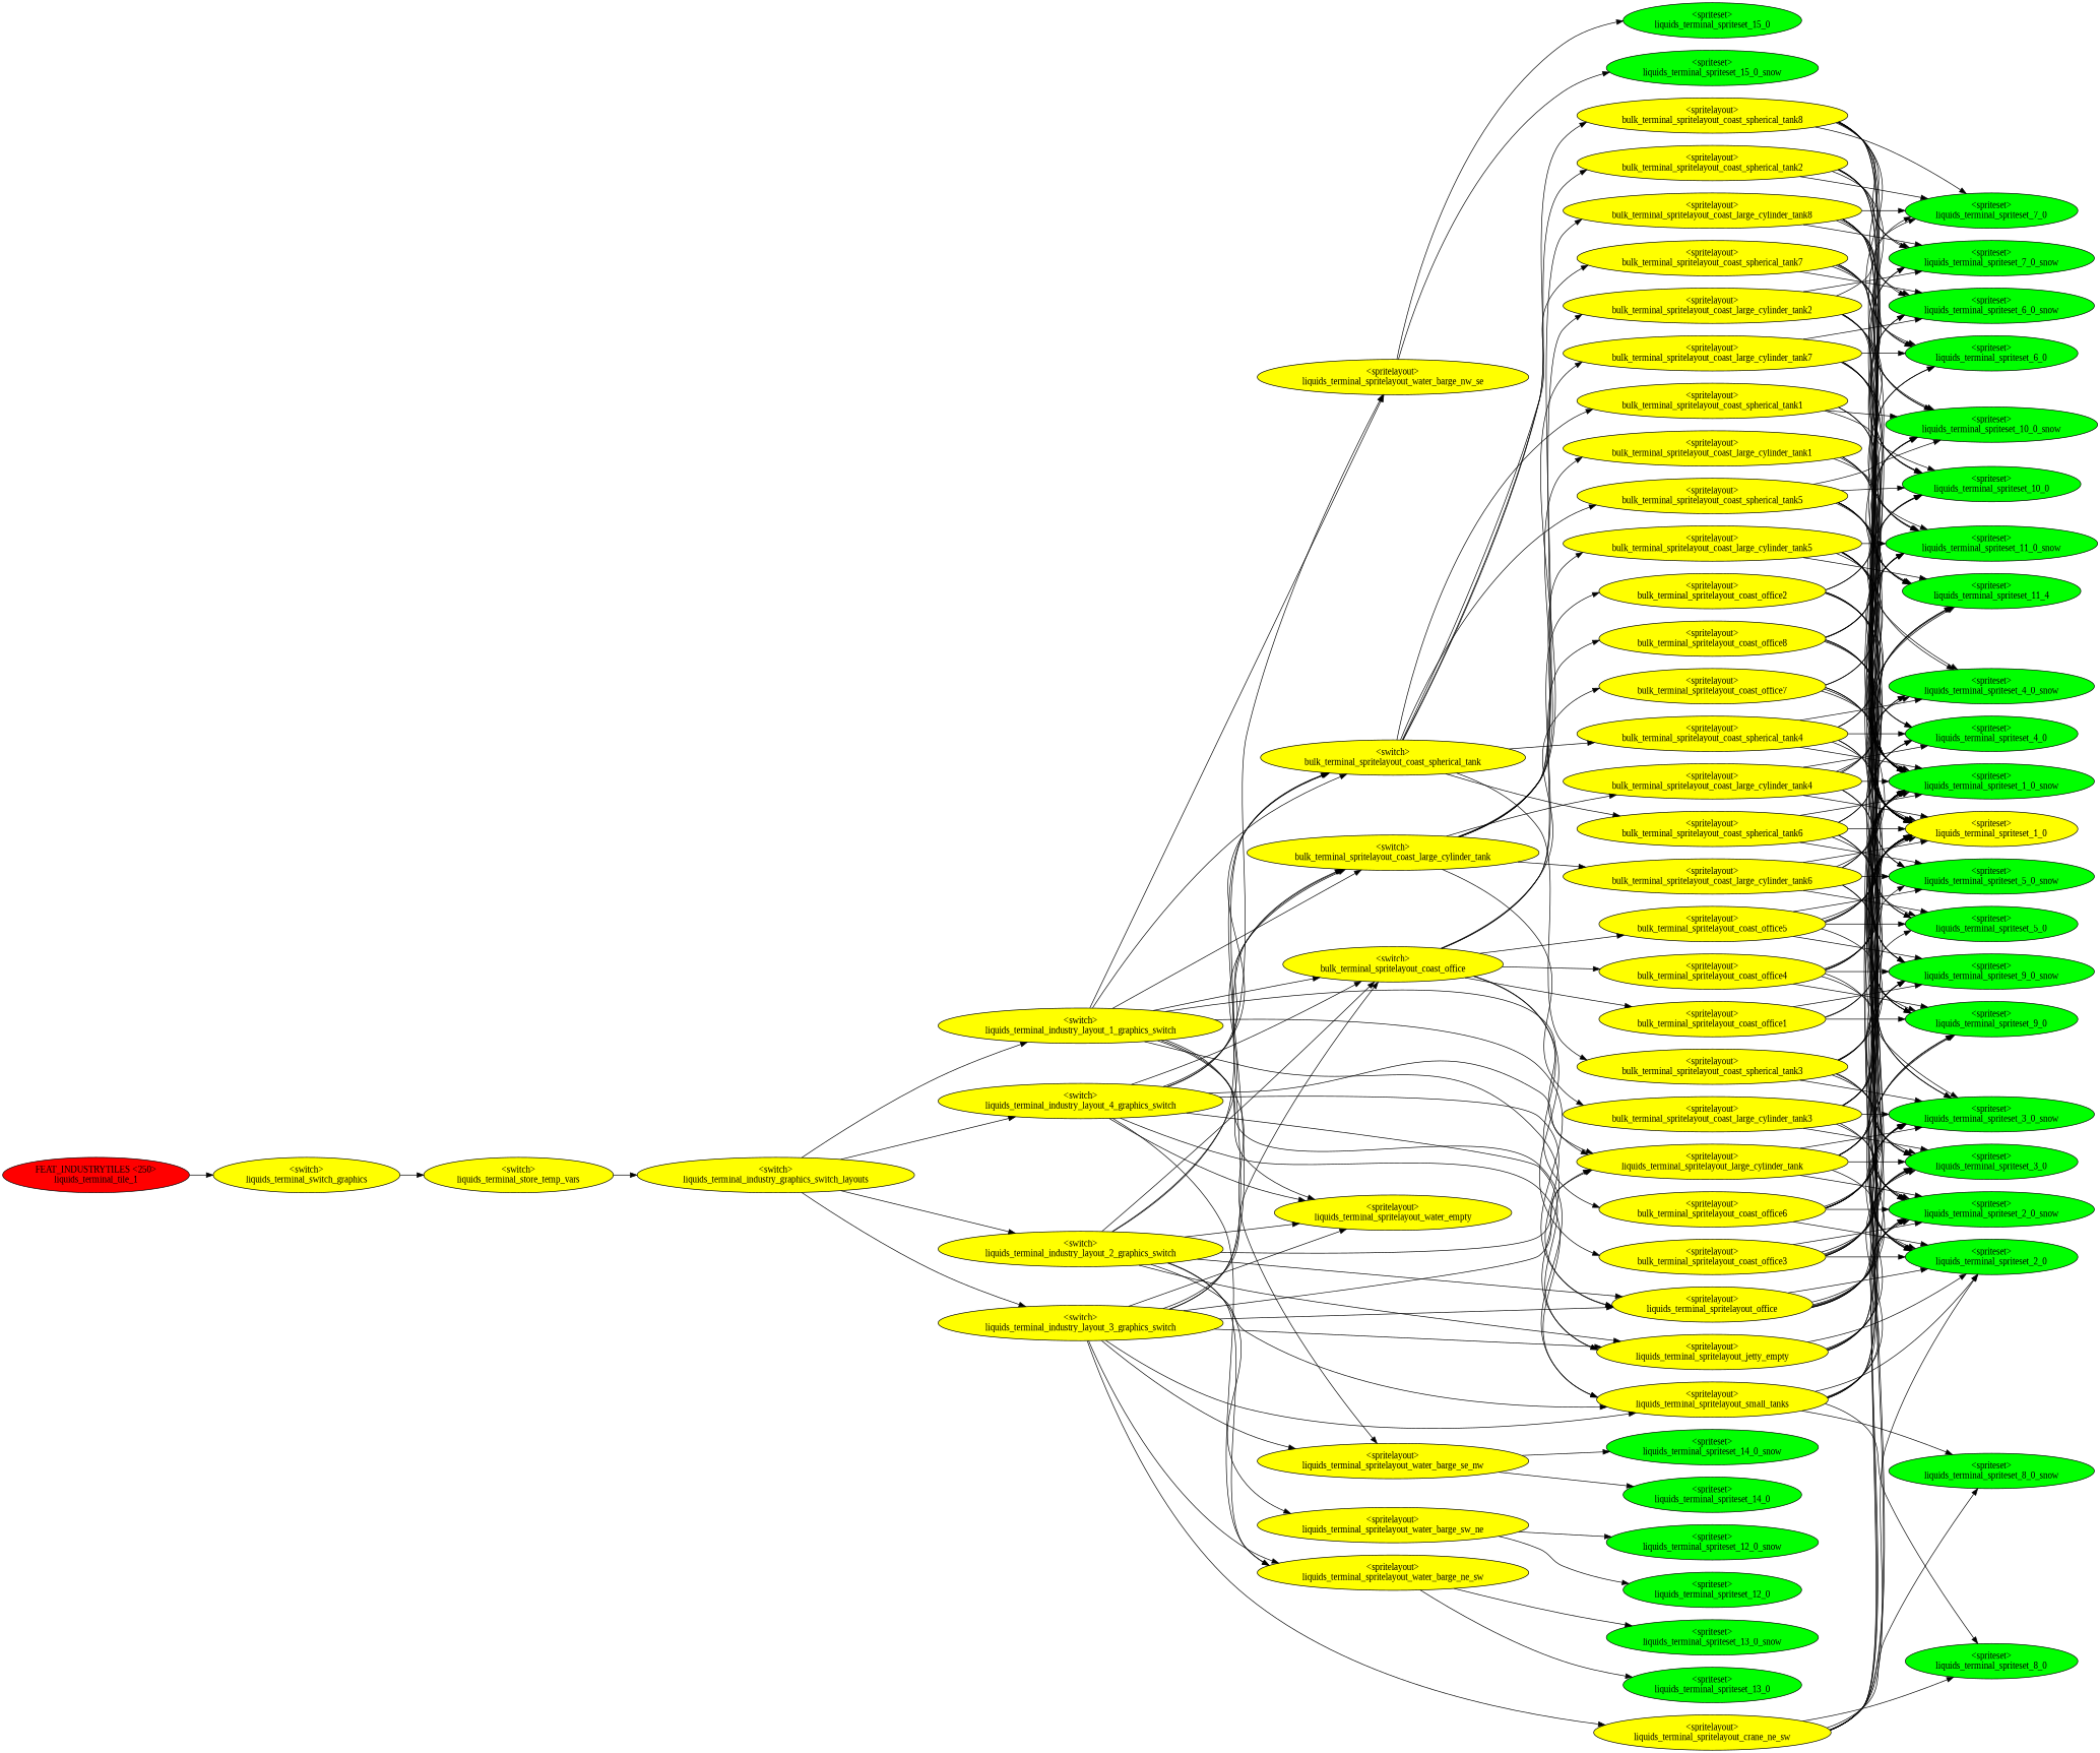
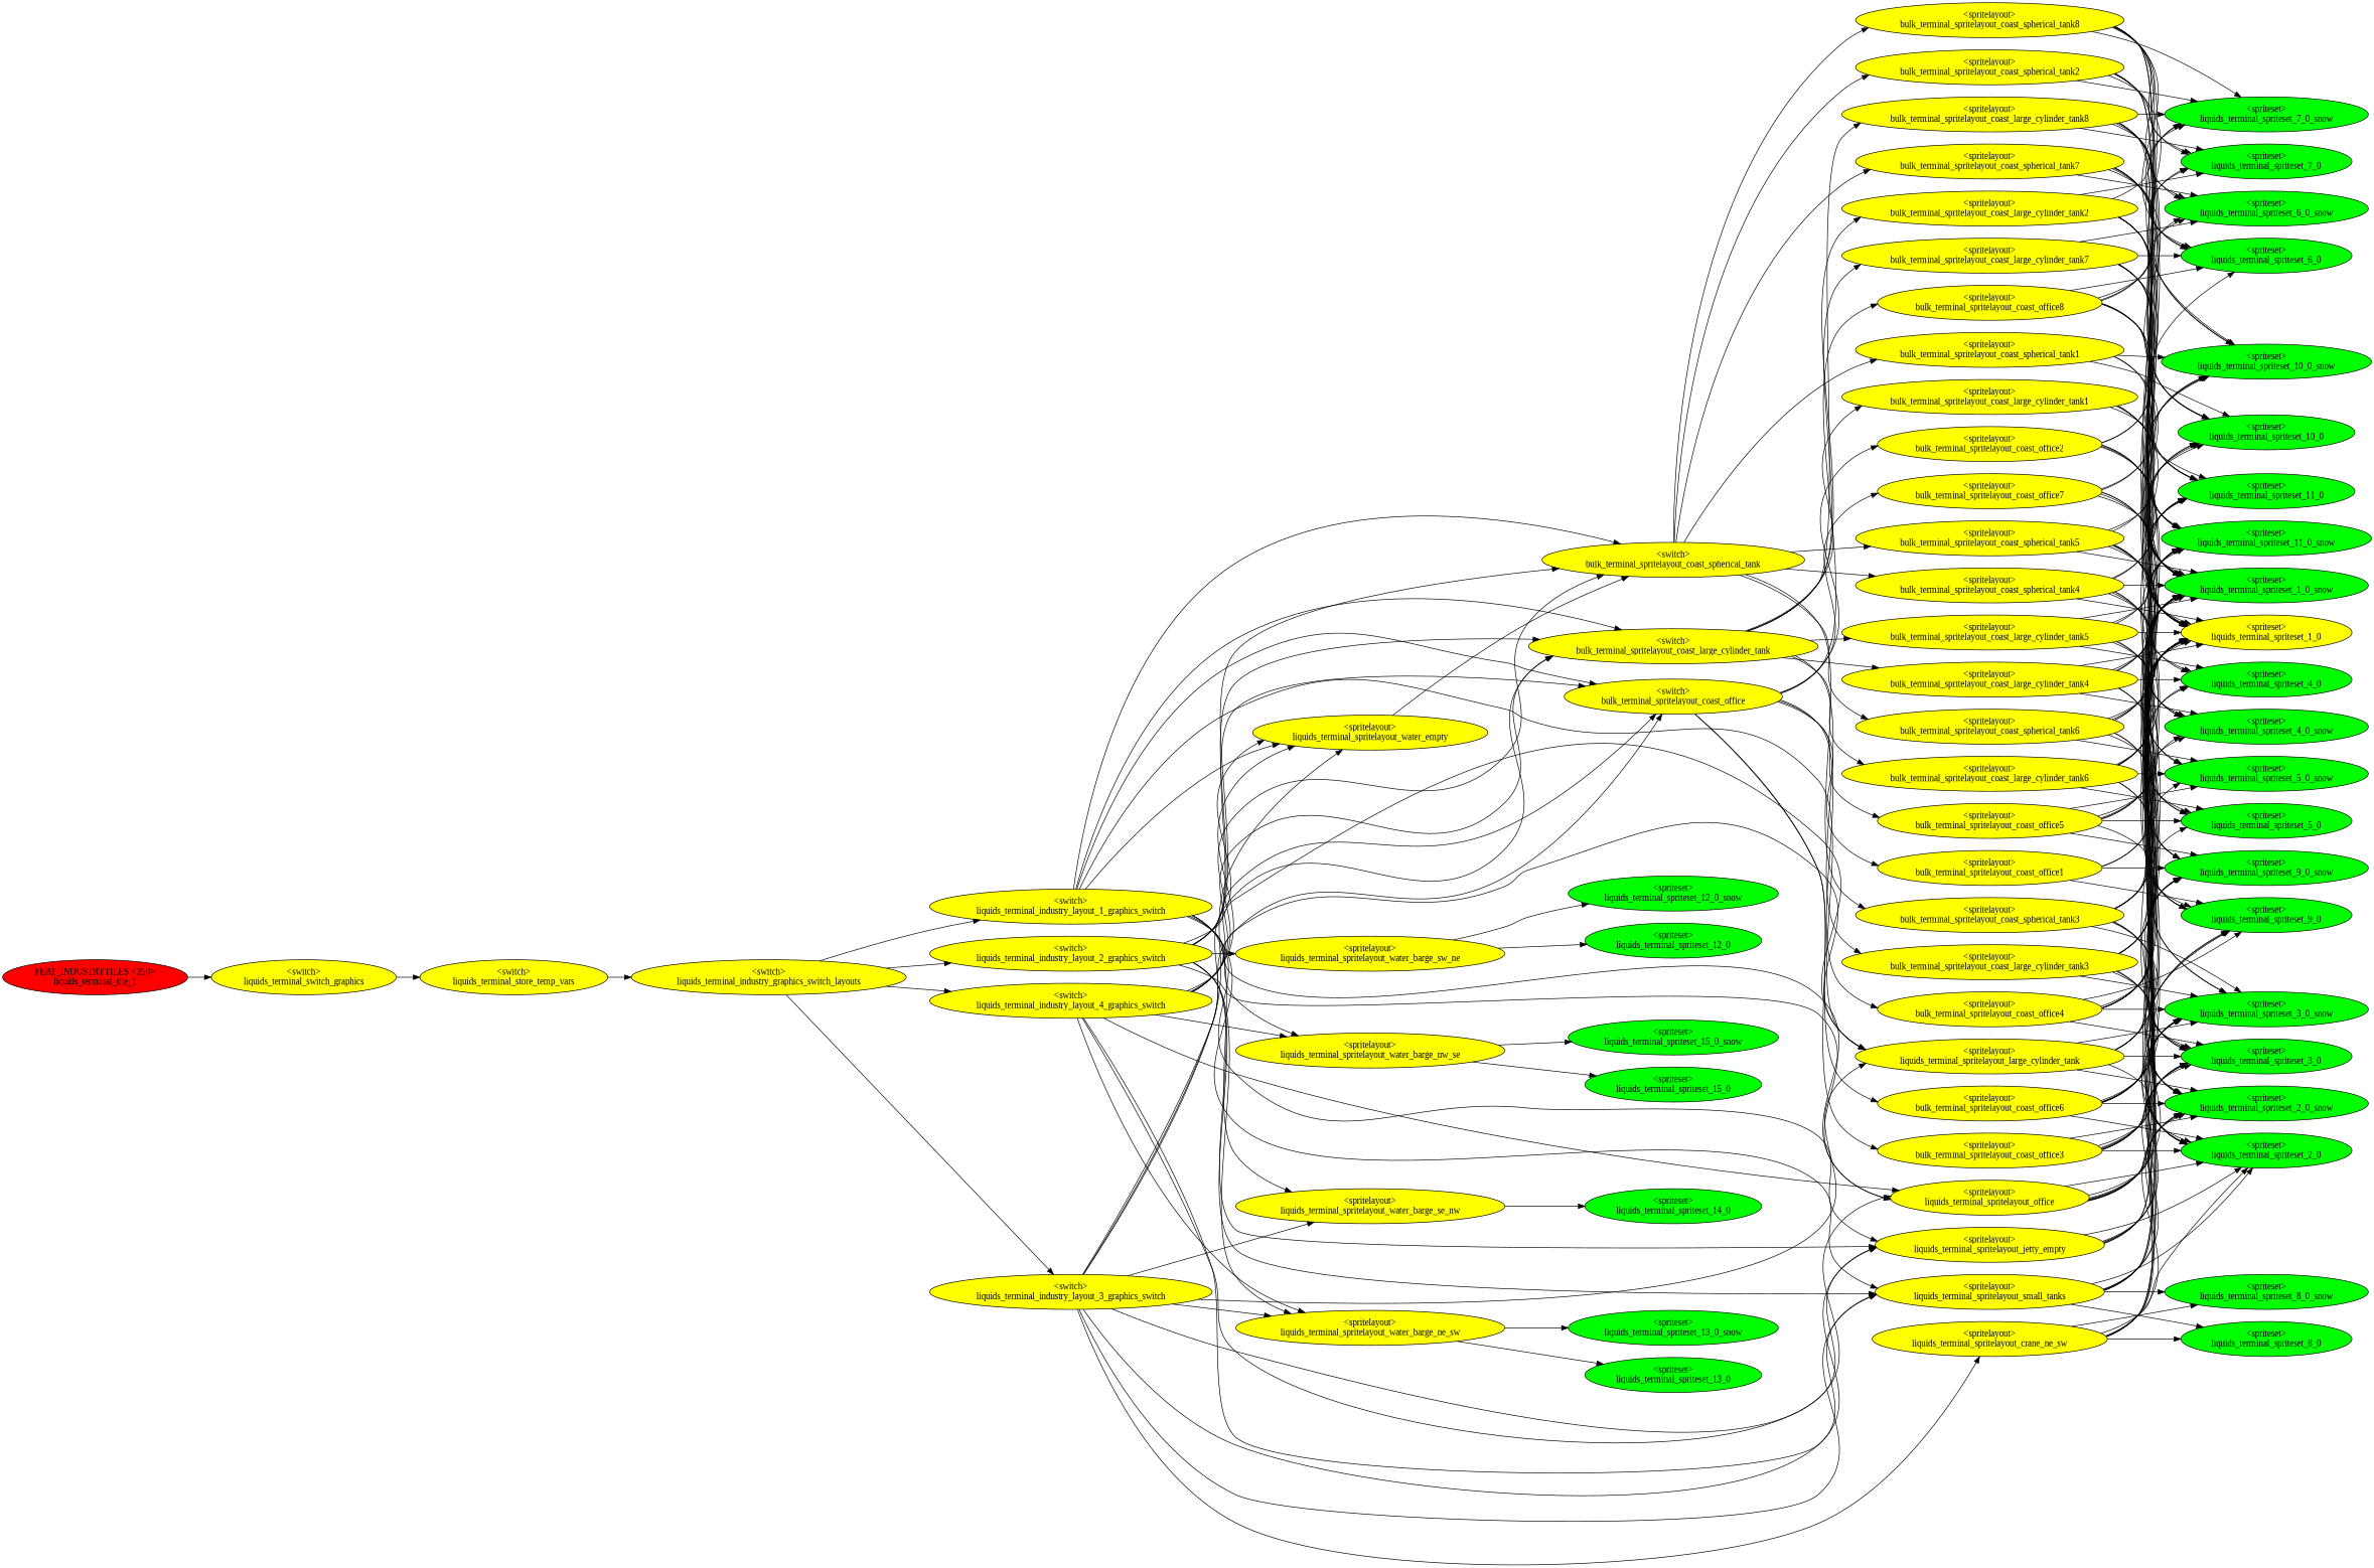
  digraph {
    fontname="Liberation Serif"
    rankdir=LR
    node [fillcolor=yellow fontname="Liberation Serif" style=filled]
    edge [fontname="Liberation Serif"]
    n1 [label="<spriteset>\nliquids_terminal_spriteset_1_0"]
    n2 [fillcolor=green label="<spriteset>\nliquids_terminal_spriteset_1_0_snow"]
    n3 [fillcolor=green label="<spriteset>\nliquids_terminal_spriteset_2_0"]
    n4 [fillcolor=green label="<spriteset>\nliquids_terminal_spriteset_2_0_snow"]
    n5 [fillcolor=green label="<spriteset>\nliquids_terminal_spriteset_3_0"]
    n6 [fillcolor=green label="<spriteset>\nliquids_terminal_spriteset_3_0_snow"]
    n7 [fillcolor=green label="<spriteset>\nliquids_terminal_spriteset_4_0"]
    n8 [fillcolor=green label="<spriteset>\nliquids_terminal_spriteset_4_0_snow"]
    n9 [fillcolor=green label="<spriteset>\nliquids_terminal_spriteset_5_0"]
    n10 [fillcolor=green label="<spriteset>\nliquids_terminal_spriteset_5_0_snow"]
    n11 [fillcolor=green label="<spriteset>\nliquids_terminal_spriteset_6_0"]
    n12 [fillcolor=green label="<spriteset>\nliquids_terminal_spriteset_6_0_snow"]
    n13 [fillcolor=green label="<spriteset>\nliquids_terminal_spriteset_7_0"]
    n14 [fillcolor=green label="<spriteset>\nliquids_terminal_spriteset_7_0_snow"]
    n15 [fillcolor=green label="<spriteset>\nliquids_terminal_spriteset_8_0"]
    n16 [fillcolor=green label="<spriteset>\nliquids_terminal_spriteset_8_0_snow"]
    n17 [fillcolor=green label="<spriteset>\nliquids_terminal_spriteset_9_0"]
    n18 [fillcolor=green label="<spriteset>\nliquids_terminal_spriteset_9_0_snow"]
    n19 [fillcolor=green label="<spriteset>\nliquids_terminal_spriteset_10_0"]
    n20 [fillcolor=green label="<spriteset>\nliquids_terminal_spriteset_10_0_snow"]
-   n21 [fillcolor=green label="<spriteset>\nliquids_terminal_spriteset_11_4"]
+   n21 [fillcolor=green label="<spriteset>\nliquids_terminal_spriteset_11_0"]
    n22 [fillcolor=green label="<spriteset>\nliquids_terminal_spriteset_11_0_snow"]
    n23 [fillcolor=green label="<spriteset>\nliquids_terminal_spriteset_12_0"]
    n24 [fillcolor=green label="<spriteset>\nliquids_terminal_spriteset_12_0_snow"]
    n25 [fillcolor=green label="<spriteset>\nliquids_terminal_spriteset_13_0"]
    n26 [fillcolor=green label="<spriteset>\nliquids_terminal_spriteset_13_0_snow"]
    n27 [fillcolor=green label="<spriteset>\nliquids_terminal_spriteset_14_0"]
-   n28 [fillcolor=green label="<spriteset>\nliquids_terminal_spriteset_14_0_snow"]
    n29 [fillcolor=green label="<spriteset>\nliquids_terminal_spriteset_15_0"]
    n30 [fillcolor=green label="<spriteset>\nliquids_terminal_spriteset_15_0_snow"]
    n31 [label="<spritelayout>\nliquids_terminal_spritelayout_small_tanks"]
    n32 [label="<spritelayout>\nbulk_terminal_spritelayout_coast_large_cylinder_tank1"]
    n33 [label="<spritelayout>\nbulk_terminal_spritelayout_coast_large_cylinder_tank2"]
    n34 [label="<spritelayout>\nbulk_terminal_spritelayout_coast_large_cylinder_tank3"]
    n35 [label="<spritelayout>\nbulk_terminal_spritelayout_coast_large_cylinder_tank4"]
    n36 [label="<spritelayout>\nbulk_terminal_spritelayout_coast_large_cylinder_tank5"]
    n37 [label="<spritelayout>\nbulk_terminal_spritelayout_coast_large_cylinder_tank6"]
    n38 [label="<spritelayout>\nbulk_terminal_spritelayout_coast_large_cylinder_tank7"]
    n39 [label="<spritelayout>\nbulk_terminal_spritelayout_coast_large_cylinder_tank8"]
    n40 [label="<spritelayout>\nbulk_terminal_spritelayout_coast_office1"]
    n41 [label="<spritelayout>\nbulk_terminal_spritelayout_coast_office2"]
    n42 [label="<spritelayout>\nbulk_terminal_spritelayout_coast_office3"]
    n43 [label="<spritelayout>\nbulk_terminal_spritelayout_coast_office4"]
    n44 [label="<spritelayout>\nbulk_terminal_spritelayout_coast_office5"]
    n45 [label="<spritelayout>\nbulk_terminal_spritelayout_coast_office6"]
    n46 [label="<spritelayout>\nbulk_terminal_spritelayout_coast_office7"]
    n47 [label="<spritelayout>\nbulk_terminal_spritelayout_coast_office8"]
    n48 [label="<spritelayout>\nbulk_terminal_spritelayout_coast_spherical_tank1"]
    n49 [label="<spritelayout>\nbulk_terminal_spritelayout_coast_spherical_tank2"]
    n50 [label="<spritelayout>\nbulk_terminal_spritelayout_coast_spherical_tank3"]
    n51 [label="<spritelayout>\nbulk_terminal_spritelayout_coast_spherical_tank4"]
    n52 [label="<spritelayout>\nbulk_terminal_spritelayout_coast_spherical_tank5"]
    n53 [label="<spritelayout>\nbulk_terminal_spritelayout_coast_spherical_tank6"]
    n54 [label="<spritelayout>\nbulk_terminal_spritelayout_coast_spherical_tank7"]
    n55 [label="<spritelayout>\nbulk_terminal_spritelayout_coast_spherical_tank8"]
    n56 [label="<spritelayout>\nliquids_terminal_spritelayout_water_barge_sw_ne"]
    n57 [label="<spritelayout>\nliquids_terminal_spritelayout_water_barge_ne_sw"]
    n58 [label="<spritelayout>\nliquids_terminal_spritelayout_water_barge_se_nw"]
    n59 [label="<spritelayout>\nliquids_terminal_spritelayout_water_barge_nw_se"]
    n60 [label="<spritelayout>\nliquids_terminal_spritelayout_water_empty"]
    n61 [label="<spritelayout>\nliquids_terminal_spritelayout_office"]
    n62 [label="<spritelayout>\nliquids_terminal_spritelayout_large_cylinder_tank"]
    n63 [label="<spritelayout>\nliquids_terminal_spritelayout_crane_ne_sw"]
    n64 [label="<spritelayout>\nliquids_terminal_spritelayout_jetty_empty"]
    n65 [label="<switch>\nbulk_terminal_spritelayout_coast_large_cylinder_tank"]
    n66 [label="<switch>\nbulk_terminal_spritelayout_coast_office"]
    n67 [label="<switch>\nbulk_terminal_spritelayout_coast_spherical_tank"]
    n68 [label="<switch>\nliquids_terminal_industry_layout_1_graphics_switch"]
    n69 [label="<switch>\nliquids_terminal_industry_layout_2_graphics_switch"]
    n70 [label="<switch>\nliquids_terminal_industry_layout_3_graphics_switch"]
    n71 [label="<switch>\nliquids_terminal_industry_layout_4_graphics_switch"]
    n72 [label="<switch>\nliquids_terminal_industry_graphics_switch_layouts"]
    n73 [label="<switch>\nliquids_terminal_store_temp_vars"]
    n74 [label="<switch>\nliquids_terminal_switch_graphics"]
    n75 [fillcolor=red label="FEAT_INDUSTRYTILES <250>\nliquids_terminal_tile_1"]
    n31 -> n1
    n31 -> n2
    n31 -> n3
    n31 -> n4
    n31 -> n5
    n31 -> n6
    n31 -> n15
    n31 -> n16
    n32 -> n1
    n32 -> n2
    n32 -> n21
    n32 -> n22
    n33 -> n1
    n33 -> n2
    n33 -> n13
    n33 -> n14
    n33 -> n21
    n33 -> n22
    n34 -> n1
    n34 -> n2
    n34 -> n3
    n34 -> n4
    n34 -> n5
    n34 -> n6
    n34 -> n21
    n34 -> n22
    n35 -> n1
    n35 -> n2
    n35 -> n5
    n35 -> n6
    n35 -> n7
    n35 -> n8
    n35 -> n21
    n35 -> n22
    n36 -> n1
    n36 -> n2
    n36 -> n7
    n36 -> n8
    n36 -> n9
    n36 -> n10
    n36 -> n21
    n36 -> n22
    n37 -> n1
    n37 -> n2
    n37 -> n3
    n37 -> n4
    n37 -> n9
    n37 -> n10
    n37 -> n21
    n37 -> n22
    n38 -> n1
    n38 -> n2
    n38 -> n11
    n38 -> n12
    n38 -> n21
    n38 -> n22
    n39 -> n1
    n39 -> n2
    n39 -> n11
    n39 -> n12
    n39 -> n13
    n39 -> n14
    n39 -> n21
    n39 -> n22
    n40 -> n1
    n40 -> n2
    n40 -> n17
    n40 -> n18
    n41 -> n1
    n41 -> n2
    n41 -> n13
    n41 -> n14
    n41 -> n17
    n41 -> n18
    n42 -> n1
    n42 -> n2
    n42 -> n3
    n42 -> n4
    n42 -> n5
    n42 -> n6
    n42 -> n17
    n42 -> n18
    n43 -> n1
    n43 -> n2
    n43 -> n5
    n43 -> n6
    n43 -> n7
    n43 -> n8
    n43 -> n17
    n43 -> n18
    n44 -> n1
    n44 -> n2
    n44 -> n7
    n44 -> n8
    n44 -> n9
    n44 -> n10
    n44 -> n17
    n44 -> n18
    n45 -> n1
    n45 -> n2
    n45 -> n3
    n45 -> n4
    n45 -> n9
    n45 -> n10
    n45 -> n17
    n45 -> n18
    n46 -> n1
    n46 -> n2
    n46 -> n11
    n46 -> n12
    n46 -> n17
    n46 -> n18
    n47 -> n1
    n47 -> n2
    n47 -> n11
    n47 -> n12
+   n47 -> n13
    n47 -> n14
    n47 -> n17
    n47 -> n18
    n48 -> n1
    n48 -> n2
    n48 -> n19
    n48 -> n20
    n49 -> n1
    n49 -> n2
    n49 -> n13
    n49 -> n14
    n49 -> n19
    n49 -> n20
    n50 -> n1
    n50 -> n2
    n50 -> n3
    n50 -> n4
    n50 -> n5
    n50 -> n6
    n50 -> n19
    n50 -> n20
    n51 -> n1
    n51 -> n2
    n51 -> n5
    n51 -> n6
    n51 -> n7
    n51 -> n8
    n51 -> n19
    n51 -> n20
    n52 -> n1
    n52 -> n2
    n52 -> n7
    n52 -> n8
    n52 -> n9
    n52 -> n10
    n52 -> n19
    n52 -> n20
    n53 -> n1
    n53 -> n2
    n53 -> n3
    n53 -> n4
    n53 -> n9
    n53 -> n10
    n53 -> n19
    n53 -> n20
    n54 -> n1
    n54 -> n2
    n54 -> n11
    n54 -> n12
    n54 -> n19
    n54 -> n20
    n55 -> n1
    n55 -> n2
    n55 -> n11
    n55 -> n12
    n55 -> n13
    n55 -> n14
    n55 -> n19
    n55 -> n20
    n56 -> n23
    n56 -> n24
    n57 -> n25
    n57 -> n26
    n58 -> n27
-   n58 -> n28
    n59 -> n29
    n59 -> n30
    n61 -> n1
-   n61 -> n2
+   n61 -> n22
    n61 -> n3
    n61 -> n4
    n61 -> n5
    n61 -> n6
    n61 -> n17
    n61 -> n18
    n62 -> n1
    n62 -> n2
    n62 -> n3
    n62 -> n4
    n62 -> n5
    n62 -> n6
    n62 -> n21
    n62 -> n22
    n63 -> n1
    n63 -> n2
    n63 -> n3
    n63 -> n4
    n63 -> n5
    n63 -> n6
    n63 -> n15
    n63 -> n16
    n64 -> n1
    n64 -> n2
    n64 -> n3
    n64 -> n4
    n64 -> n5
    n64 -> n6
    n65 -> n32
    n65 -> n33
    n65 -> n34
    n65 -> n35
    n65 -> n36
    n65 -> n37
    n65 -> n38
    n65 -> n39
    n66 -> n40
    n66 -> n41
    n66 -> n42
    n66 -> n43
    n66 -> n44
    n66 -> n45
    n66 -> n46
    n66 -> n47
    n67 -> n48
    n67 -> n49
    n67 -> n50
    n67 -> n51
    n67 -> n52
    n67 -> n53
    n67 -> n54
    n67 -> n55
    n68 -> n31
    n68 -> n58
    n68 -> n59
    n68 -> n60
    n68 -> n61
    n68 -> n62
    n68 -> n64
    n68 -> n65
    n68 -> n66
    n68 -> n67
    n69 -> n31
    n69 -> n56
    n69 -> n57
    n69 -> n60
    n69 -> n61
    n69 -> n62
    n69 -> n64
    n69 -> n65
    n69 -> n66
    n69 -> n67
    n70 -> n31
    n70 -> n57
    n70 -> n58
    n70 -> n60
    n70 -> n61
    n70 -> n62
    n70 -> n63
    n70 -> n64
    n70 -> n65
    n70 -> n66
-   n70 -> n67
+   n60 -> n67
    n71 -> n31
    n71 -> n57
    n71 -> n59
    n71 -> n60
    n71 -> n61
    n71 -> n62
    n71 -> n64
    n71 -> n65
    n71 -> n66
    n71 -> n67
    n72 -> n68
    n72 -> n69
    n72 -> n70
    n72 -> n71
    n73 -> n72
    n74 -> n73
    n75 -> n74
  }
